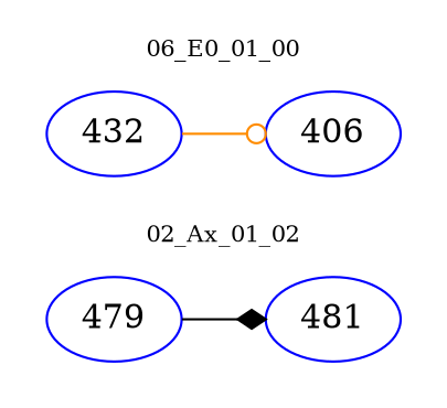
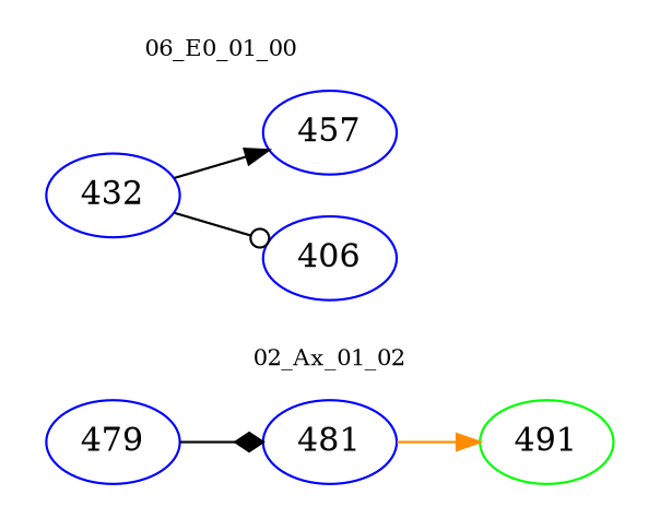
  digraph {
    rankdir=LR
    node [color=blue]
    edge [arrowhead=normal color=darkorange]
    n1 [label=481]
    n2 [label=479]
+   n3 [color=green label=491]
    n4 [label=432]
    n5 [label=406]
+   n6 [label=457]
    subgraph cluster_1 {
      color=white
      fontsize=10
      label="02_Ax_01_02"
      n1
      n2
+     n3
    }
    subgraph cluster_2 {
      color=white
      fontsize=10
      label="06_E0_01_00"
      n4
      n5
+     n6
    }
+   n1 -> n3
    n2 -> n1 [arrowhead=diamond color=black]
-   n4 -> n5 [arrowhead=odot]
+   n4 -> n5 [arrowhead=odot color=black]
+   n4 -> n6 [color=black]
  }
